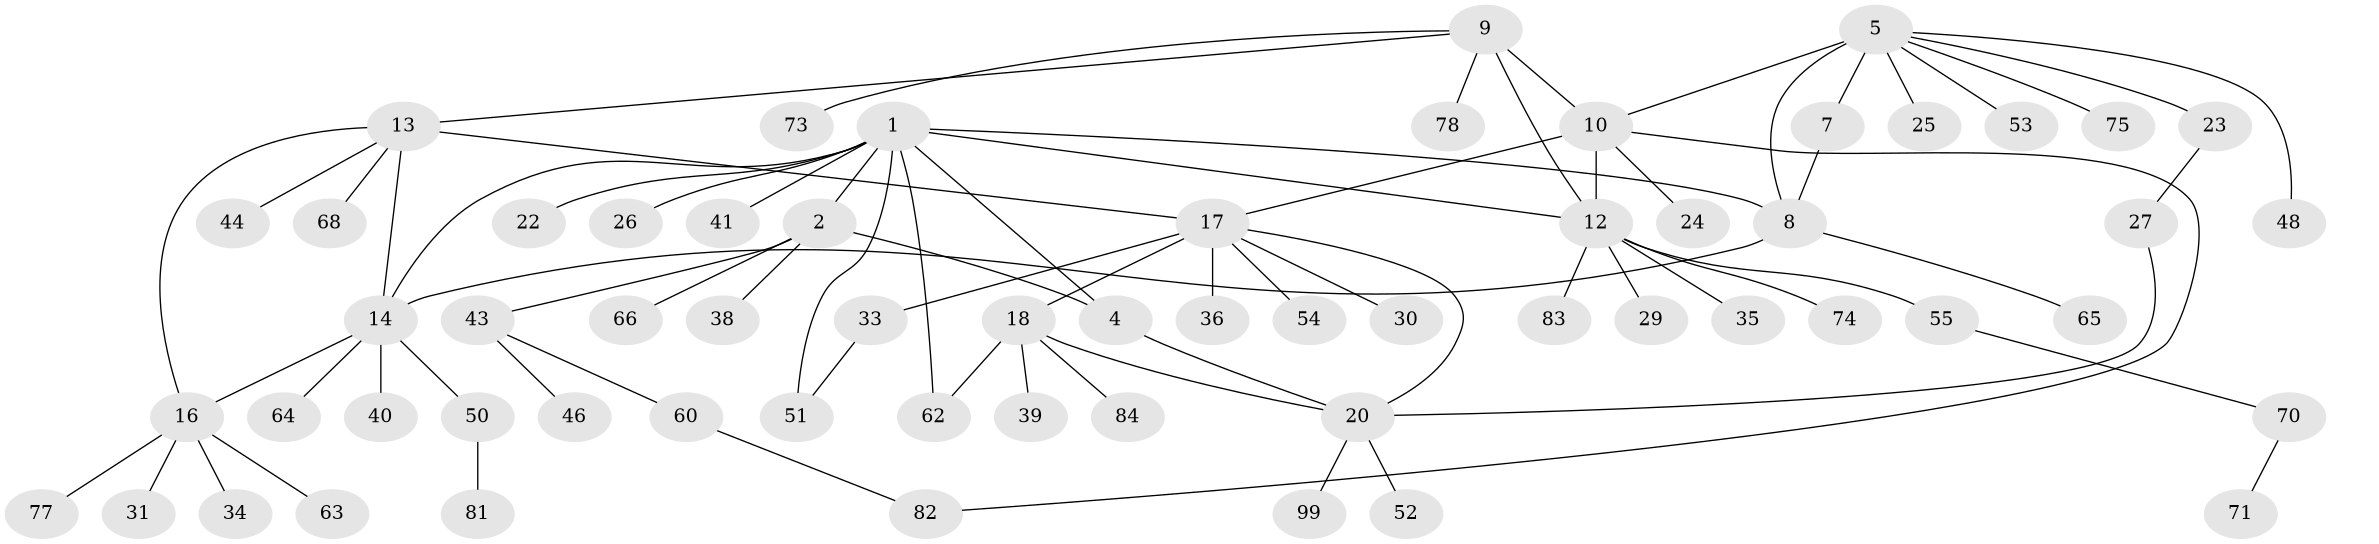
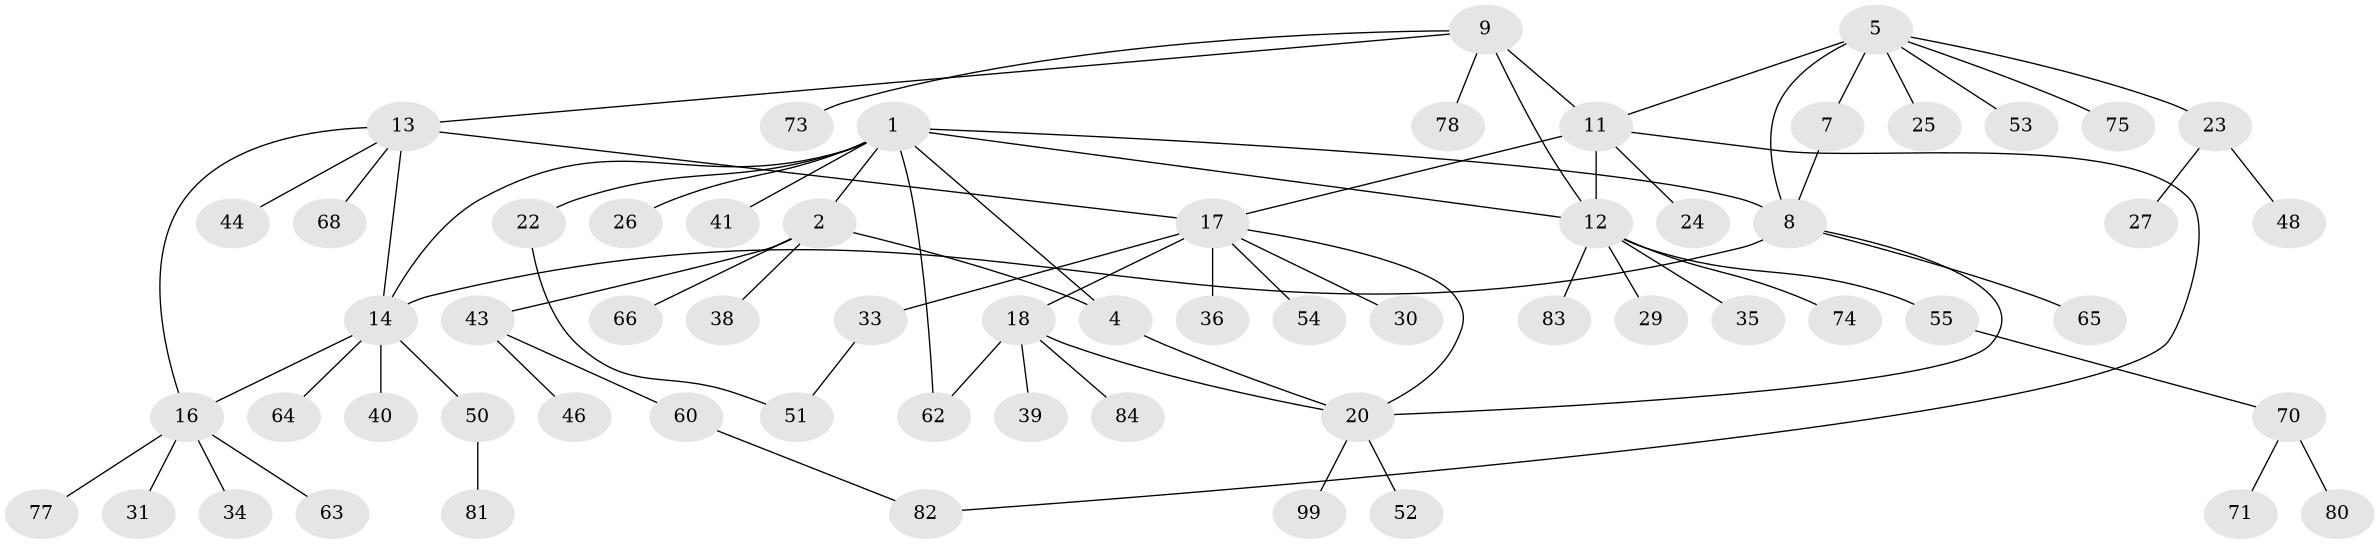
  graph {
    node [color=gray90 style=filled]
    1 [super="+3"]
    2
    4 [super="+32"]
    8 [super="+42"]
    12 [super="+21"]
    14 [super="+15"]
    22
    26
    41 [super="+45"]
    n10 [label=51]
    62
    38 [super="+67"]
    43 [super="+57"]
    66
    20 [super="+28"]
    65
    29 [super="+58"]
    35
    55
    74
    83
    16 [super="+72"]
    40
    50
    64
    46
    60 [super="+69"]
    n28 [label=99]
    52
    5 [super="+6"]
    7 [super="+56"]
-   10 [super="+11"]
+   10 [super="+11" label=11]
    23
    25 [super="+47"]
    48
    53
    75
    17 [super="+37"]
    24
    82
    27
    9 [super="+51"]
    13 [super="+59"]
    73
    78
    44
    68
    18 [super="+19"]
    30
    33
    36
    54
    70 [super="+76"]
    31
    34
    63
    77 [super="+85"]
    81
    39 [super="+79"]
    84
    71
+   80
    1 -- 2 [weight=2]
    1 -- 4 [weight=2]
    1 -- 8
    1 -- 12
    1 -- 14
    1 -- 22
    1 -- 26
    1 -- 41
-   1 -- n10
+   22 -- n10
    1 -- 62
    2 -- 4
    2 -- 38
    2 -- 43
    2 -- 66
    4 -- 20
    8 -- 14
-   27 -- 20
+   8 -- 20
    8 -- 65
    12 -- 29
    12 -- 35
    12 -- 55
    12 -- 74
    12 -- 83
    14 -- 16 [weight=2]
    14 -- 40
    14 -- 50
    14 -- 64
    43 -- 46
    43 -- 60
    20 -- n28
    20 -- 52
    55 -- 70
    16 -- 31
    16 -- 34
    16 -- 63
    16 -- 77
    50 -- 81
    60 -- 82
    5 -- 8 [weight=2]
    5 -- 7 [weight=2]
    5 -- 10
    5 -- 23
    5 -- 25
-   5 -- 48
+   23 -- 48
    5 -- 53
    5 -- 75
    7 -- 8
    10 -- 12 [weight=2]
    10 -- 17
    10 -- 24
    10 -- 82
    23 -- 27
    17 -- 20
    17 -- 18 [weight=2]
    17 -- 30
    17 -- 33
    17 -- 36
    17 -- 54
    9 -- 12
    9 -- 10 [weight=2]
    9 -- 13
    9 -- 73
    9 -- 78
    13 -- 14 [weight=2]
    13 -- 16
    13 -- 17
    13 -- 44
    13 -- 68
    18 -- 62
    18 -- 20 [weight=2]
    18 -- 39
    18 -- 84
    33 -- n10
    70 -- 71
+   70 -- 80
  }
